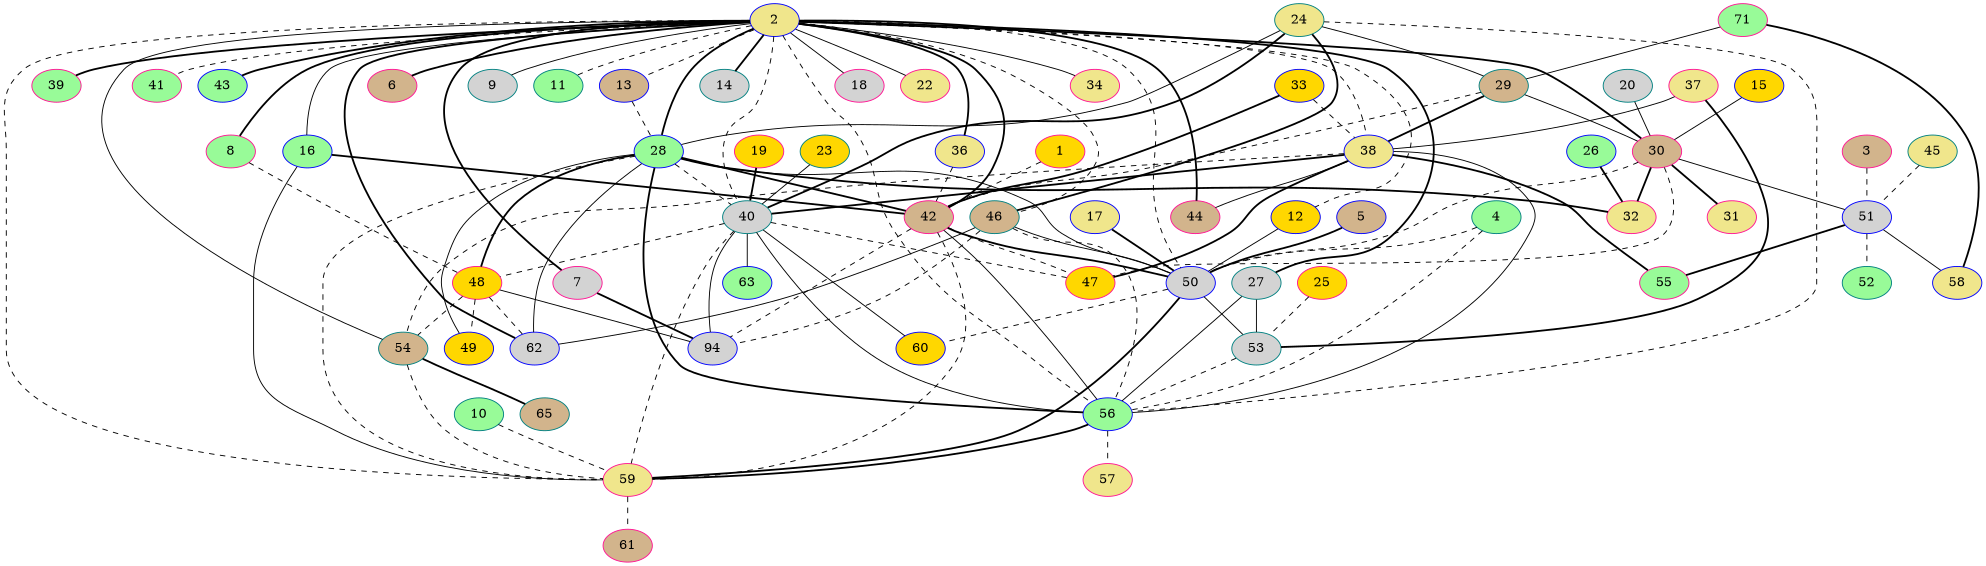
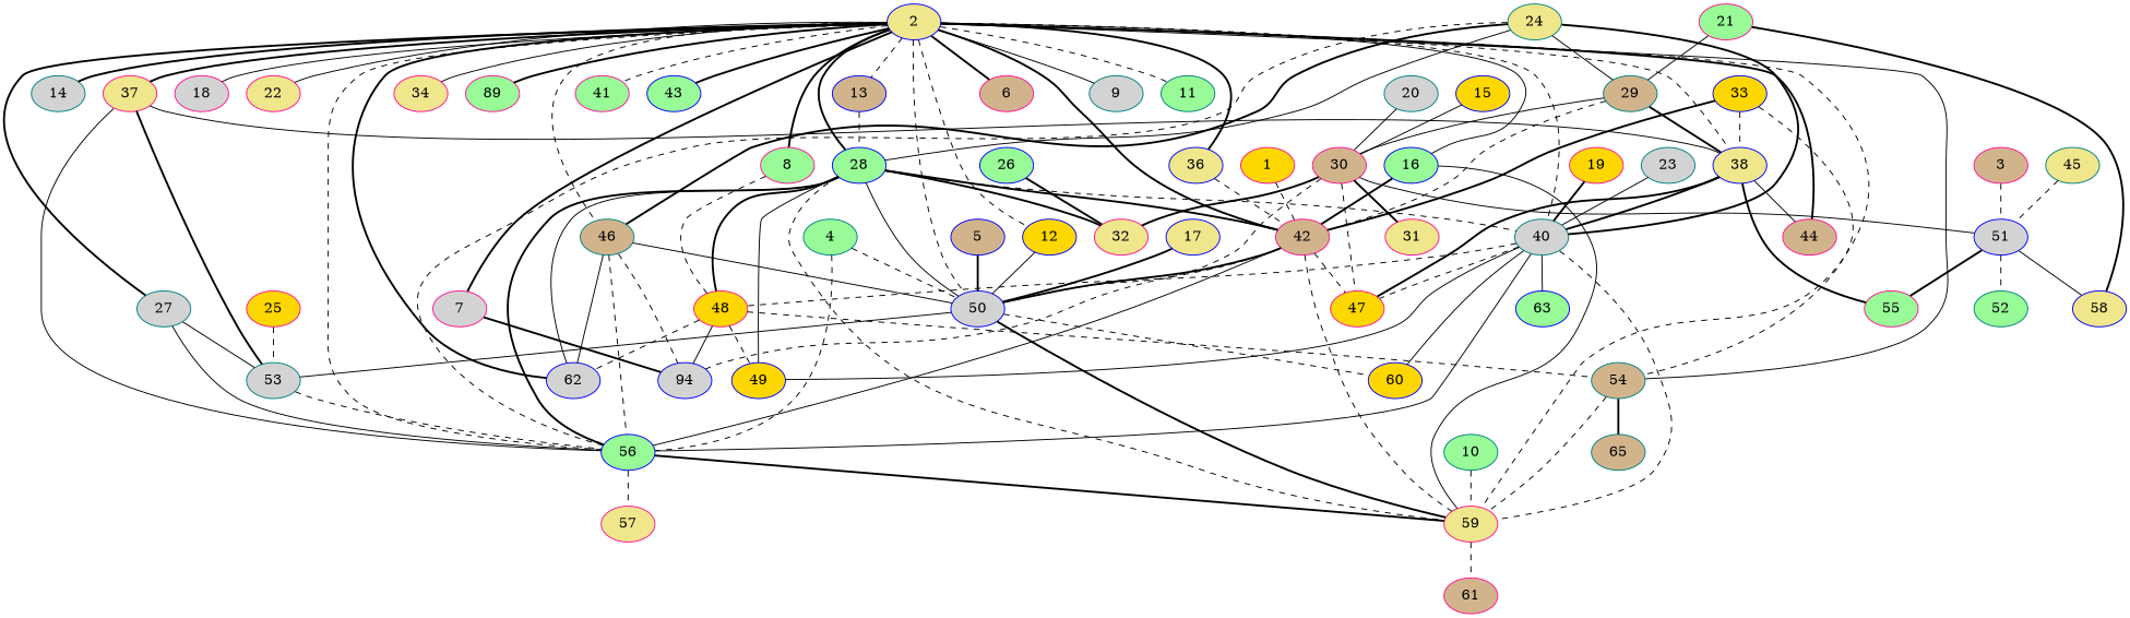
  graph {
    node [color=deeppink fillcolor=palegreen style=filled]
    edge [style=dashed weight=1.0]
    1 [fillcolor=gold]
    42 [fillcolor=tan]
    50 [color=blue fillcolor=lightgrey]
    56 [color=blue]
    59 [fillcolor=khaki]
    n6 [color=blue fillcolor=lightgrey label=94]
    47 [fillcolor=gold]
    2 [color=blue fillcolor=khaki]
    6 [fillcolor=tan]
    7 [fillcolor=lightgrey]
    8
    9 [color=teal fillcolor=lightgrey]
    11 [color=teal]
    12 [color=blue fillcolor=gold]
    13 [color=blue fillcolor=tan]
    14 [color=teal fillcolor=lightgrey]
    16 [color=blue]
    18 [fillcolor=lightgrey]
    22 [fillcolor=khaki]
    27 [color=teal fillcolor=lightgrey]
    28 [color=blue]
    30 [fillcolor=tan]
    34 [fillcolor=khaki]
    36 [color=blue fillcolor=khaki]
    38 [color=blue fillcolor=khaki]
-   39
+   39 [label=89]
    40 [color=teal fillcolor=lightgrey]
    41
    43 [color=blue]
    44 [fillcolor=tan]
    46 [color=teal fillcolor=tan]
    54 [color=teal fillcolor=tan]
    62 [color=blue fillcolor=lightgrey]
    48 [fillcolor=gold]
    53 [color=teal fillcolor=lightgrey]
    32 [fillcolor=khaki]
    49 [color=blue fillcolor=gold]
    51 [color=blue fillcolor=lightgrey]
    31 [fillcolor=khaki]
    55
    60 [color=blue fillcolor=gold]
    63 [color=blue]
    65 [color=teal fillcolor=tan]
    57 [fillcolor=khaki]
    61 [fillcolor=tan]
    3 [fillcolor=tan]
    58 [color=blue fillcolor=khaki]
    52 [color=teal]
    4 [color=teal]
    5 [color=blue fillcolor=tan]
    10 [color=teal]
    15 [color=blue fillcolor=gold]
    17 [color=blue fillcolor=khaki]
    19 [fillcolor=gold]
    20 [color=teal fillcolor=lightgrey]
    29 [color=teal fillcolor=tan]
-   21 [label=71]
-   23 [color=teal fillcolor=gold]
+   21
+   23 [color=teal fillcolor=lightgrey]
    24 [color=teal fillcolor=khaki]
    25 [fillcolor=gold]
    26 [color=blue]
    33 [color=blue fillcolor=gold]
    37 [fillcolor=khaki]
    45 [color=teal fillcolor=khaki]
    1 -- 42
    42 -- 50 [style=bold weight=2.0]
    42 -- 56 [style=solid weight=2.0]
    42 -- 59
    42 -- n6
    42 -- 47
    50 -- 59 [style=bold]
    50 -- 53 [style=solid]
    50 -- 60
    56 -- 59 [style=bold weight=2.0]
    56 -- 57
    59 -- 61
    2 -- 42 [style=bold weight=2.0]
    2 -- 50 [weight=3.0]
    2 -- 56
    2 -- 59 [weight=2.0]
    2 -- 6 [style=bold]
    2 -- 7 [style=bold]
    2 -- 8 [style=bold]
    2 -- 9 [style=solid]
    2 -- 11
    2 -- 12
    2 -- 13
    2 -- 14 [style=bold]
    2 -- 16 [style=solid weight=2.0]
    2 -- 18 [style=solid]
    2 -- 22 [style=solid]
    2 -- 27 [style=bold]
    2 -- 28 [style=bold]
-   2 -- 30 [style=bold weight=2.0]
+   2 -- 37 [style=bold weight=2.0]
    2 -- 34 [style=solid]
    2 -- 36 [style=bold]
    2 -- 38
    2 -- 39 [style=bold]
    2 -- 40 [weight=2.0]
    2 -- 41
    2 -- 43 [style=bold]
    2 -- 44 [style=bold]
    2 -- 46
    2 -- 54 [style=solid]
    2 -- 62 [style=bold]
    7 -- n6 [style=bold]
    8 -- 48
    12 -- 50 [style=solid]
    13 -- 28
    16 -- 42 [style=bold weight=2.0]
    16 -- 59 [style=solid]
    27 -- 56 [style=solid]
    27 -- 53 [style=solid]
    28 -- 42 [style=bold weight=2.0]
    28 -- 50 [style=solid]
    28 -- 56 [style=bold weight=2.0]
    28 -- 59
    28 -- 40
    28 -- 62 [style=solid]
    28 -- 48 [style=bold]
    28 -- 32 [style=bold]
    28 -- 49 [style=solid]
    30 -- 50
    30 -- 47 [weight=2.0]
    30 -- 32 [style=bold]
    30 -- 51 [style=solid]
    30 -- 31 [style=bold]
    36 -- 42
-   38 -- 56 [style=solid]
+   37 -- 56 [style=solid]
    38 -- 47 [style=bold]
    38 -- 40 [style=bold]
    38 -- 44 [style=solid]
-   38 -- 54
+   33 -- 54
    38 -- 55 [style=bold]
    40 -- 56 [style=solid weight=2.0]
    40 -- 59 [weight=3.0]
    40 -- 47
    40 -- 48
-   40 -- n6 [style=solid weight=2.0]
+   40 -- 49 [style=solid weight=2.0]
    40 -- 60 [style=solid]
    40 -- 63 [style=solid]
    46 -- 50 [style=solid]
    46 -- 56
    46 -- n6
    46 -- 62 [style=solid weight=2.0]
    54 -- 59
    54 -- 65 [style=bold]
    48 -- n6 [style=solid]
    48 -- 54
    48 -- 62
    48 -- 49
    53 -- 56
    51 -- 55 [style=bold]
    51 -- 58 [style=solid]
    51 -- 52
    3 -- 51
    4 -- 50
    4 -- 56
    5 -- 50 [style=bold]
    10 -- 59
    15 -- 30 [style=solid]
    17 -- 50 [style=bold]
    19 -- 40 [style=bold]
    20 -- 30 [style=solid]
    29 -- 42
    29 -- 30 [style=solid]
    29 -- 38 [style=bold]
    21 -- 58 [style=bold]
    21 -- 29 [style=solid]
    23 -- 40 [style=solid]
    24 -- 56
    24 -- 28 [style=solid]
    24 -- 40 [style=bold weight=2.0]
    24 -- 46 [style=bold]
    24 -- 29 [style=solid]
    25 -- 53
    26 -- 32 [style=bold]
    33 -- 42 [style=bold]
    33 -- 38
    37 -- 38 [style=solid]
    37 -- 53 [style=bold]
    45 -- 51
  }
